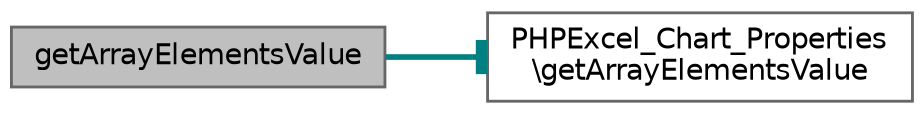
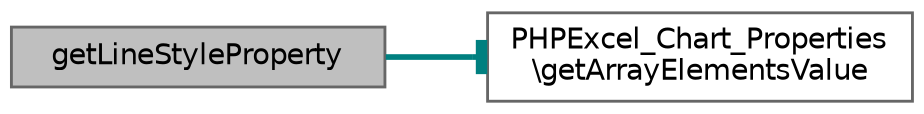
  digraph {
    rankdir=LR
    node [color=gray40 fontname=Helvetica fontsize=10 shape=record style=filled]
-   n1 [fillcolor=grey75 fontcolor=black height=0.2 label=getArrayElementsValue width=0.4]
+   n1 [fillcolor=grey75 fontcolor=black height=0.2 label=getLineStyleProperty width=0.4]
    n2 [fillcolor=white height=0.2 label="PHPExcel_Chart_Properties\l\\getArrayElementsValue" width=0.4]
    n1 -> n2 [color=teal fontname=Helvetica fontsize=10 labelfontname=Helvetica labelfontsize=10 style=bold arrowhead=tee]
  }
